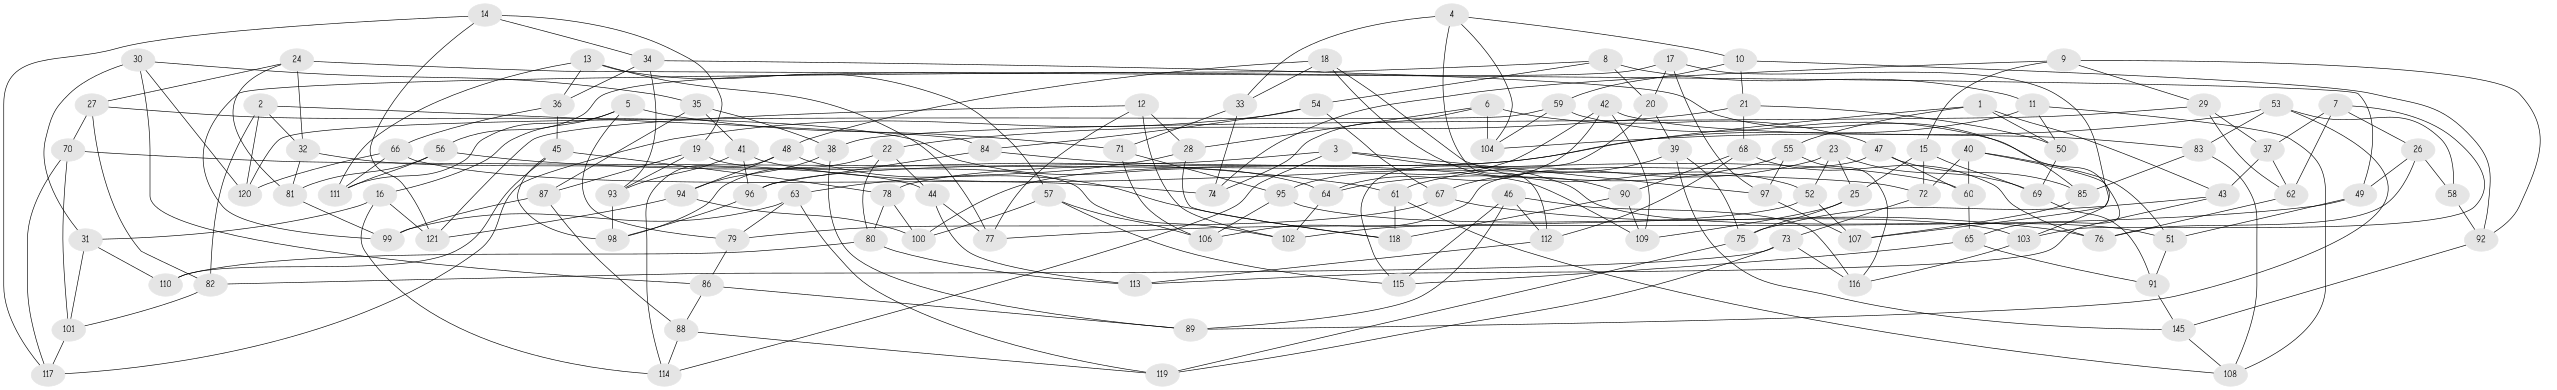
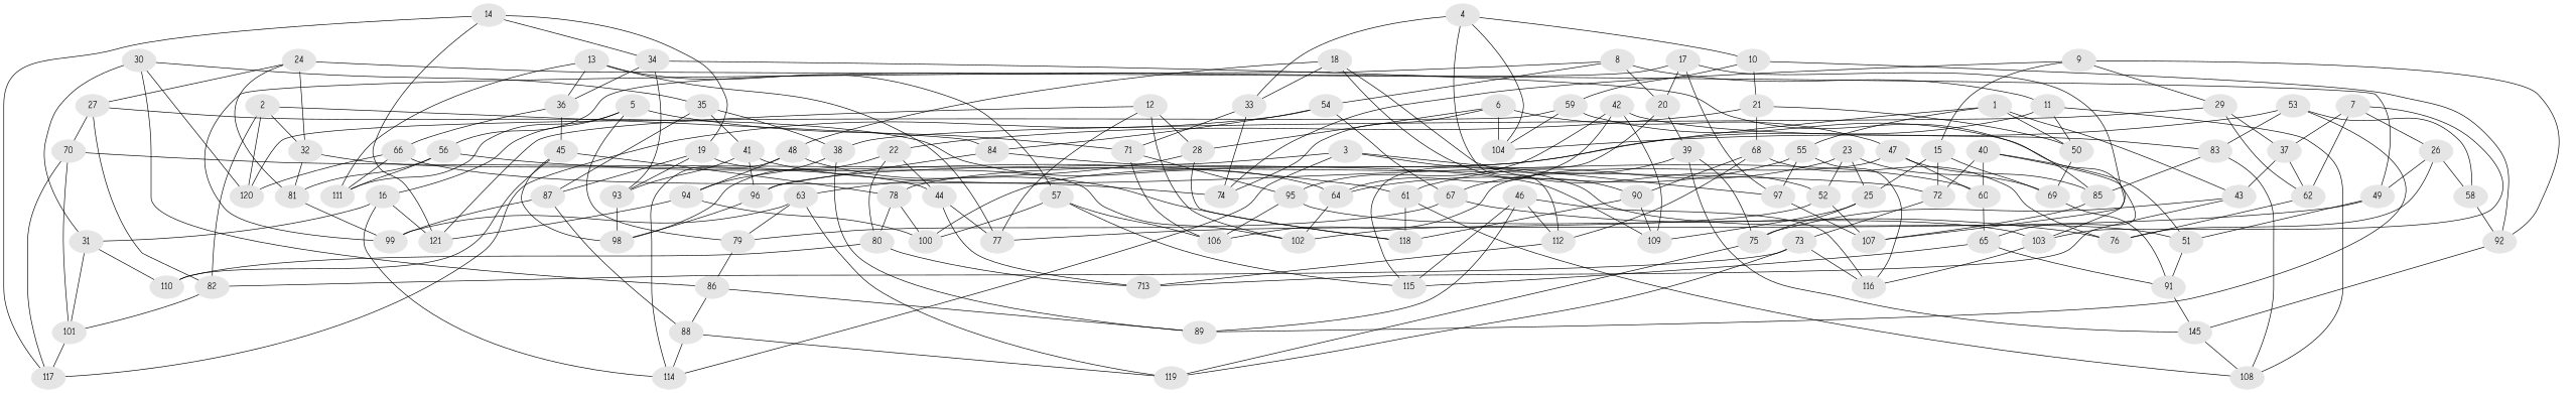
  graph {
    fontname="Comic Neue"
    node [color=gray90 fontname="Comic Neue" style=filled]
    edge [fontname="Comic Neue"]
    1
    43
    50
    55
    100
    75
-   113
+   113 [label=713]
    69
    97
    64
    116
    2
    32
    82
    84
    120
    44
    81
    101
    96
    109
    3
    51
    114
    91
    98
    107
    4
    10
    33
    104
    112
    92
    21
    59
    71
    74
    5
    16
    79
    111
    121
    31
    95
    106
    86
    6
    28
    47
    63
    118
    85
    60
    7
    26
    37
    62
    103
    49
    58
    76
    8
    11
    20
    54
    99
    78
    108
    39
    115
    117
    67
    9
    15
    29
    25
    72
    38
    n79 [label=145]
    22
    68
    65
    80
    12
    77
    102
    13
    36
    57
    45
    66
    14
    19
    34
    87
    93
    73
    110
    17
    56
    61
    18
    48
    52
    90
    94
    88
    23
    24
    27
    70
    119
    89
    30
    35
    41
    40
    42
    83
    46
    53
    1 -- 43
    1 -- 50
    1 -- 55
    1 -- 100
    43 -- 75
    43 -- 113
    50 -- 69
    55 -- 97
    55 -- 64
    55 -- 116
    75 -- 119
    69 -- 91
    97 -- 107
    64 -- 102
    2 -- 32
    2 -- 82
    2 -- 84
    2 -- 120
    32 -- 44
    32 -- 81
    82 -- 101
    84 -- 96
    84 -- 109
    44 -- 113
    44 -- 77
    81 -- 99
    101 -- 117
    96 -- 98
    3 -- 97
    3 -- 96
    3 -- 51
    3 -- 114
    51 -- 91
    91 -- n79
    4 -- 10
    4 -- 33
    4 -- 104
    4 -- 112
    10 -- 92
    10 -- 21
    10 -- 59
    33 -- 71
    33 -- 74
    112 -- 113
    92 -- n79
    21 -- 50
    21 -- 22
    21 -- 68
    59 -- 120
    59 -- 104
    59 -- 65
    71 -- 95
    71 -- 106
    5 -- 71
    5 -- 16
    5 -- 79
    5 -- 111
    16 -- 114
    16 -- 121
    16 -- 31
    79 -- 86
    31 -- 101
    31 -- 110
    95 -- 106
    95 -- 103
    86 -- 88
    86 -- 89
    6 -- 104
    6 -- 74
    6 -- 28
    6 -- 47
    28 -- 63
    28 -- 118
    47 -- 106
    47 -- 85
    47 -- 60
    63 -- 79
    63 -- 99
    63 -- 119
    85 -- 107
    60 -- 65
    7 -- 26
    7 -- 37
    7 -- 62
    7 -- 103
    26 -- 49
    26 -- 58
    26 -- 76
    37 -- 43
    37 -- 62
    62 -- 76
    103 -- 116
    49 -- 51
    49 -- 77
    58 -- 92
    8 -- 11
    8 -- 20
    8 -- 54
    8 -- 99
    11 -- 50
    11 -- 78
    11 -- 108
    20 -- 39
    20 -- 115
    54 -- 84
    54 -- 117
    54 -- 67
    78 -- 100
    78 -- 80
    39 -- 75
    39 -- 67
    39 -- n79
    67 -- 79
    67 -- 76
    9 -- 92
    9 -- 74
    9 -- 15
    9 -- 29
    15 -- 69
    15 -- 25
    15 -- 72
    29 -- 37
    29 -- 62
    29 -- 38
    25 -- 75
    25 -- 109
    72 -- 73
    38 -- 94
    38 -- 89
    n79 -- 108
    22 -- 44
    22 -- 98
    22 -- 80
    68 -- 112
    68 -- 76
    68 -- 90
    65 -- 91
    65 -- 115
    80 -- 113
    80 -- 110
    12 -- 121
    12 -- 28
    12 -- 77
    12 -- 102
    13 -- 111
    13 -- 77
    13 -- 36
    13 -- 57
    36 -- 45
    36 -- 66
    57 -- 100
    57 -- 106
    57 -- 115
    45 -- 98
    45 -- 78
    45 -- 110
    66 -- 120
    66 -- 74
    66 -- 111
    14 -- 121
    14 -- 117
    14 -- 19
    14 -- 34
    19 -- 102
    19 -- 87
    19 -- 93
    34 -- 85
    34 -- 36
    34 -- 93
    87 -- 99
    87 -- 88
    93 -- 98
    73 -- 116
    73 -- 82
    73 -- 119
    17 -- 97
    17 -- 107
    17 -- 20
    17 -- 56
    56 -- 81
    56 -- 111
    56 -- 61
    61 -- 118
    61 -- 108
    18 -- 33
    18 -- 48
    18 -- 52
    18 -- 90
    48 -- 114
    48 -- 118
    48 -- 94
    52 -- 107
    52 -- 102
    90 -- 109
    90 -- 118
    94 -- 100
    94 -- 121
    88 -- 114
    88 -- 119
    23 -- 69
    23 -- 25
    23 -- 61
    23 -- 52
    24 -- 32
    24 -- 81
    24 -- 49
    24 -- 27
    27 -- 64
    27 -- 82
    27 -- 70
    70 -- 101
    70 -- 117
    70 -- 72
    30 -- 120
    30 -- 31
    30 -- 86
    30 -- 35
    35 -- 38
    35 -- 87
    35 -- 41
    41 -- 96
    41 -- 60
    41 -- 93
    40 -- 51
    40 -- 60
    40 -- 103
    40 -- 72
    42 -- 64
    42 -- 109
    42 -- 95
    42 -- 83
    83 -- 85
    83 -- 108
    46 -- 116
    46 -- 112
    46 -- 115
    46 -- 89
    53 -- 104
    53 -- 58
    53 -- 89
    53 -- 83
  }
